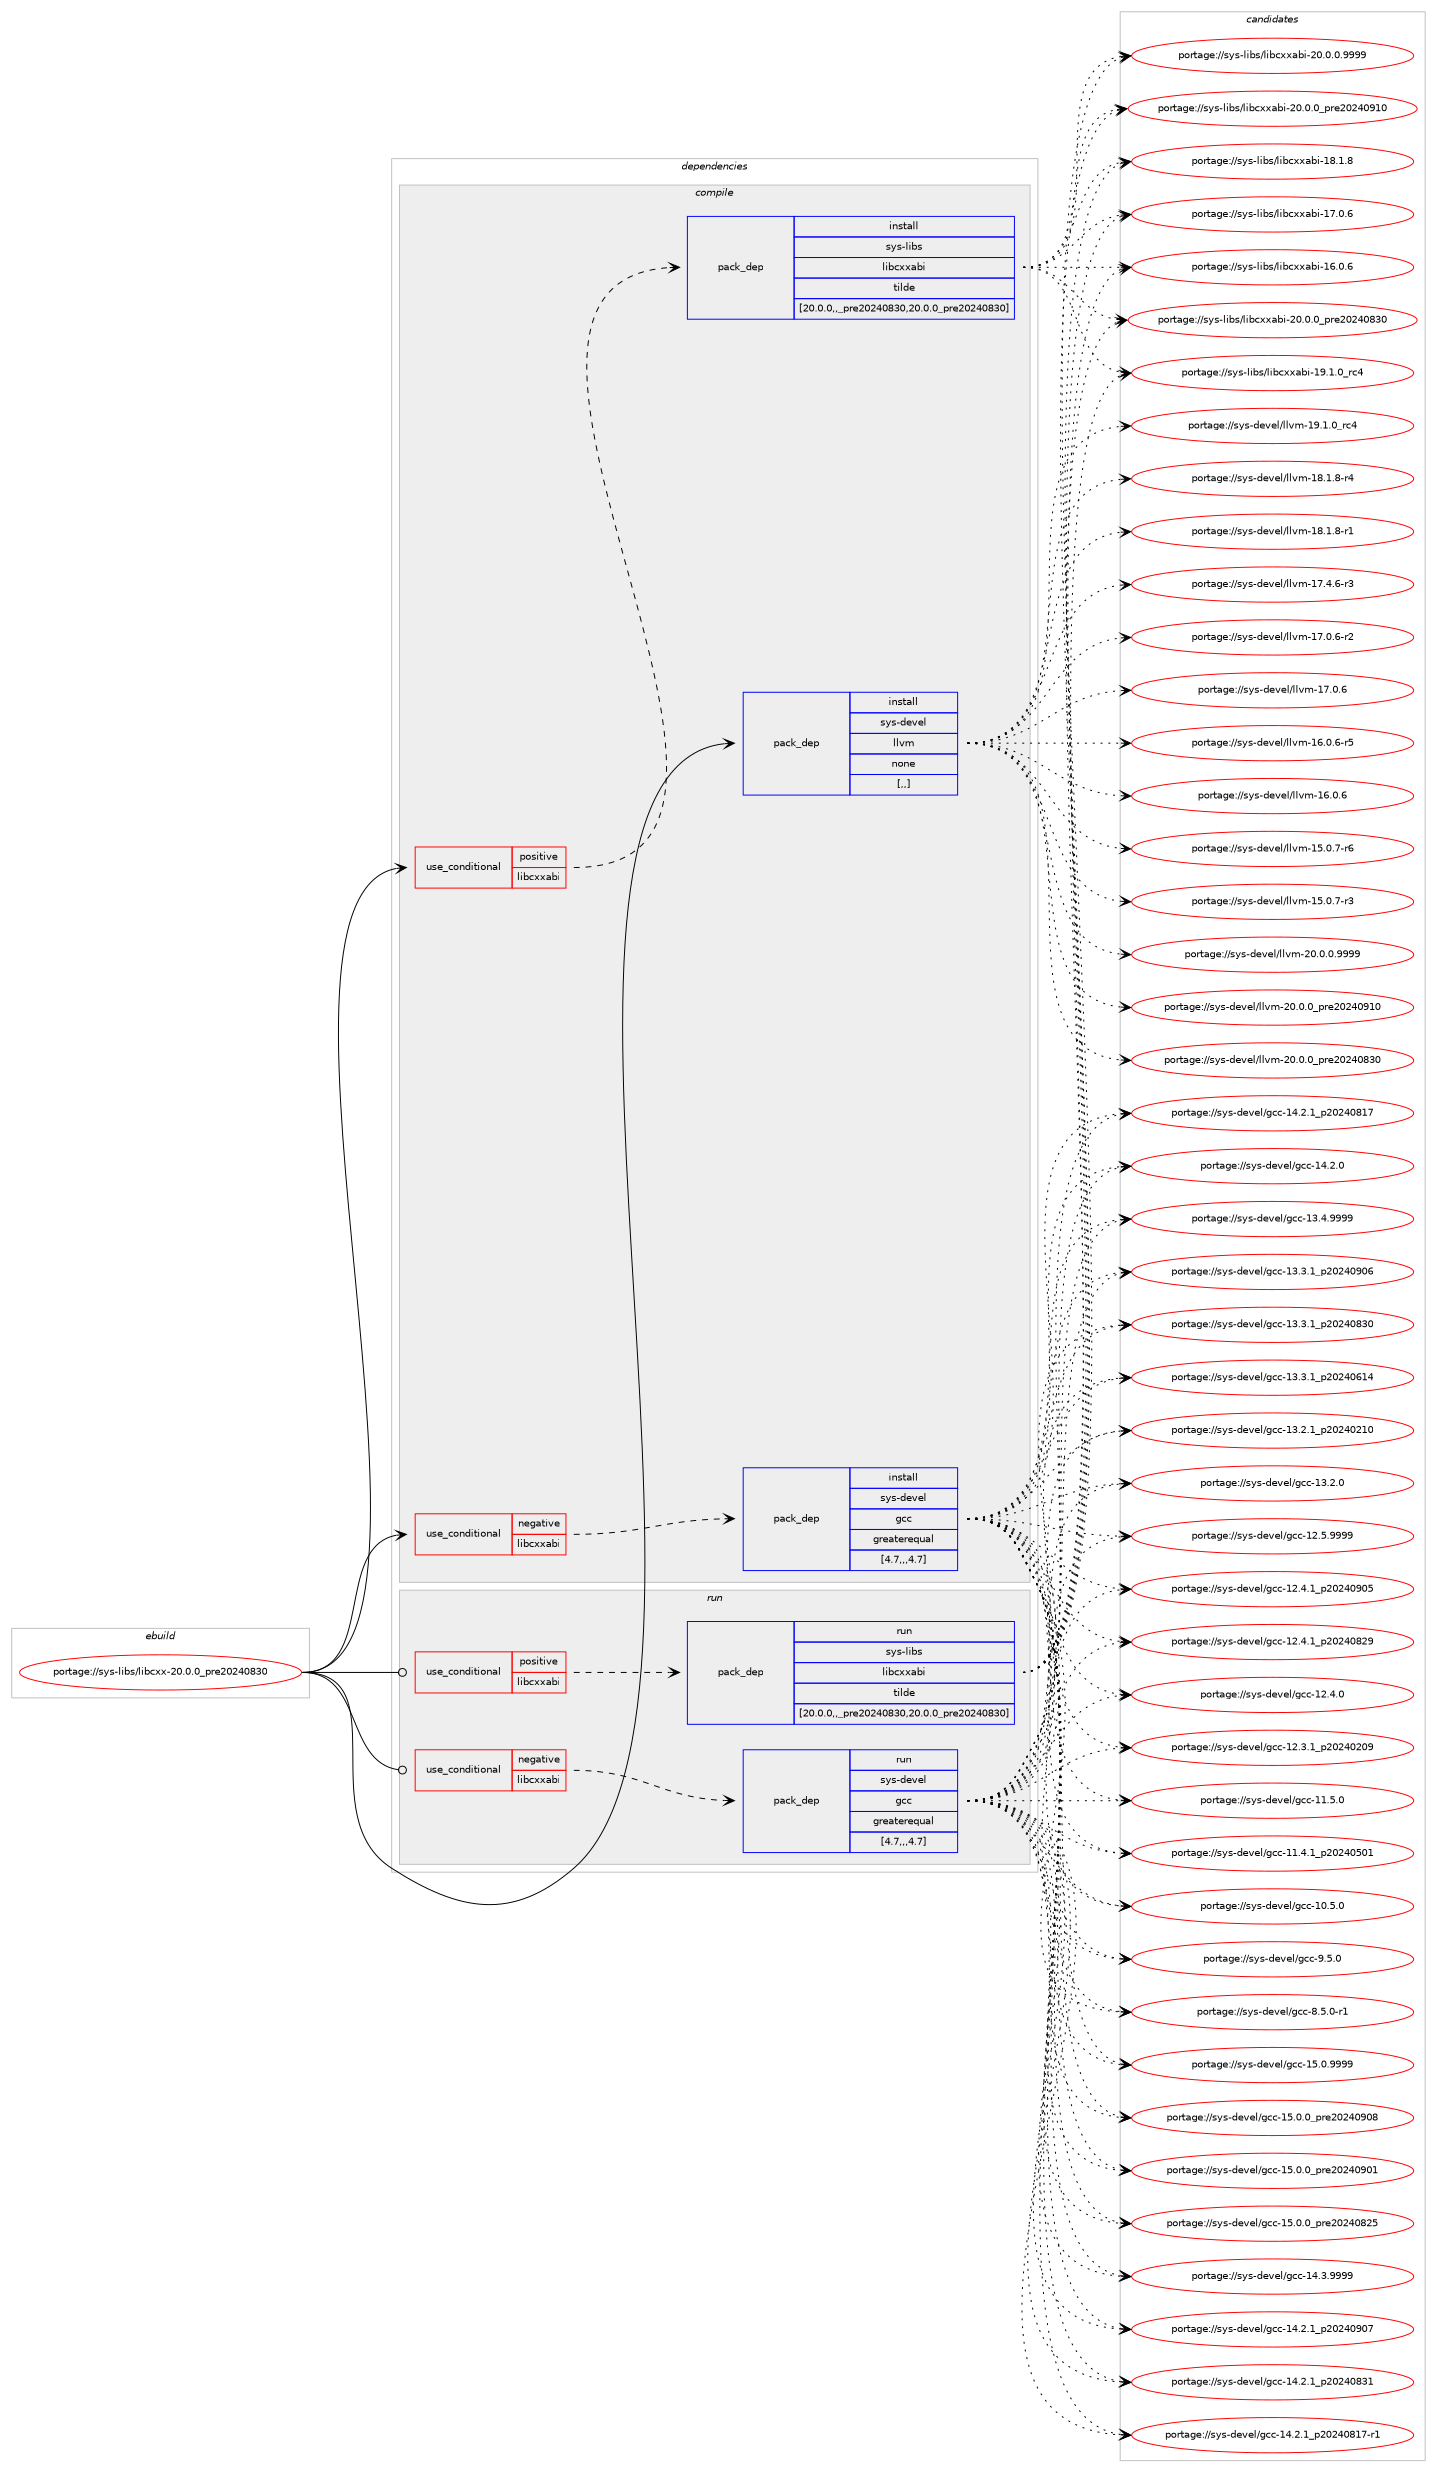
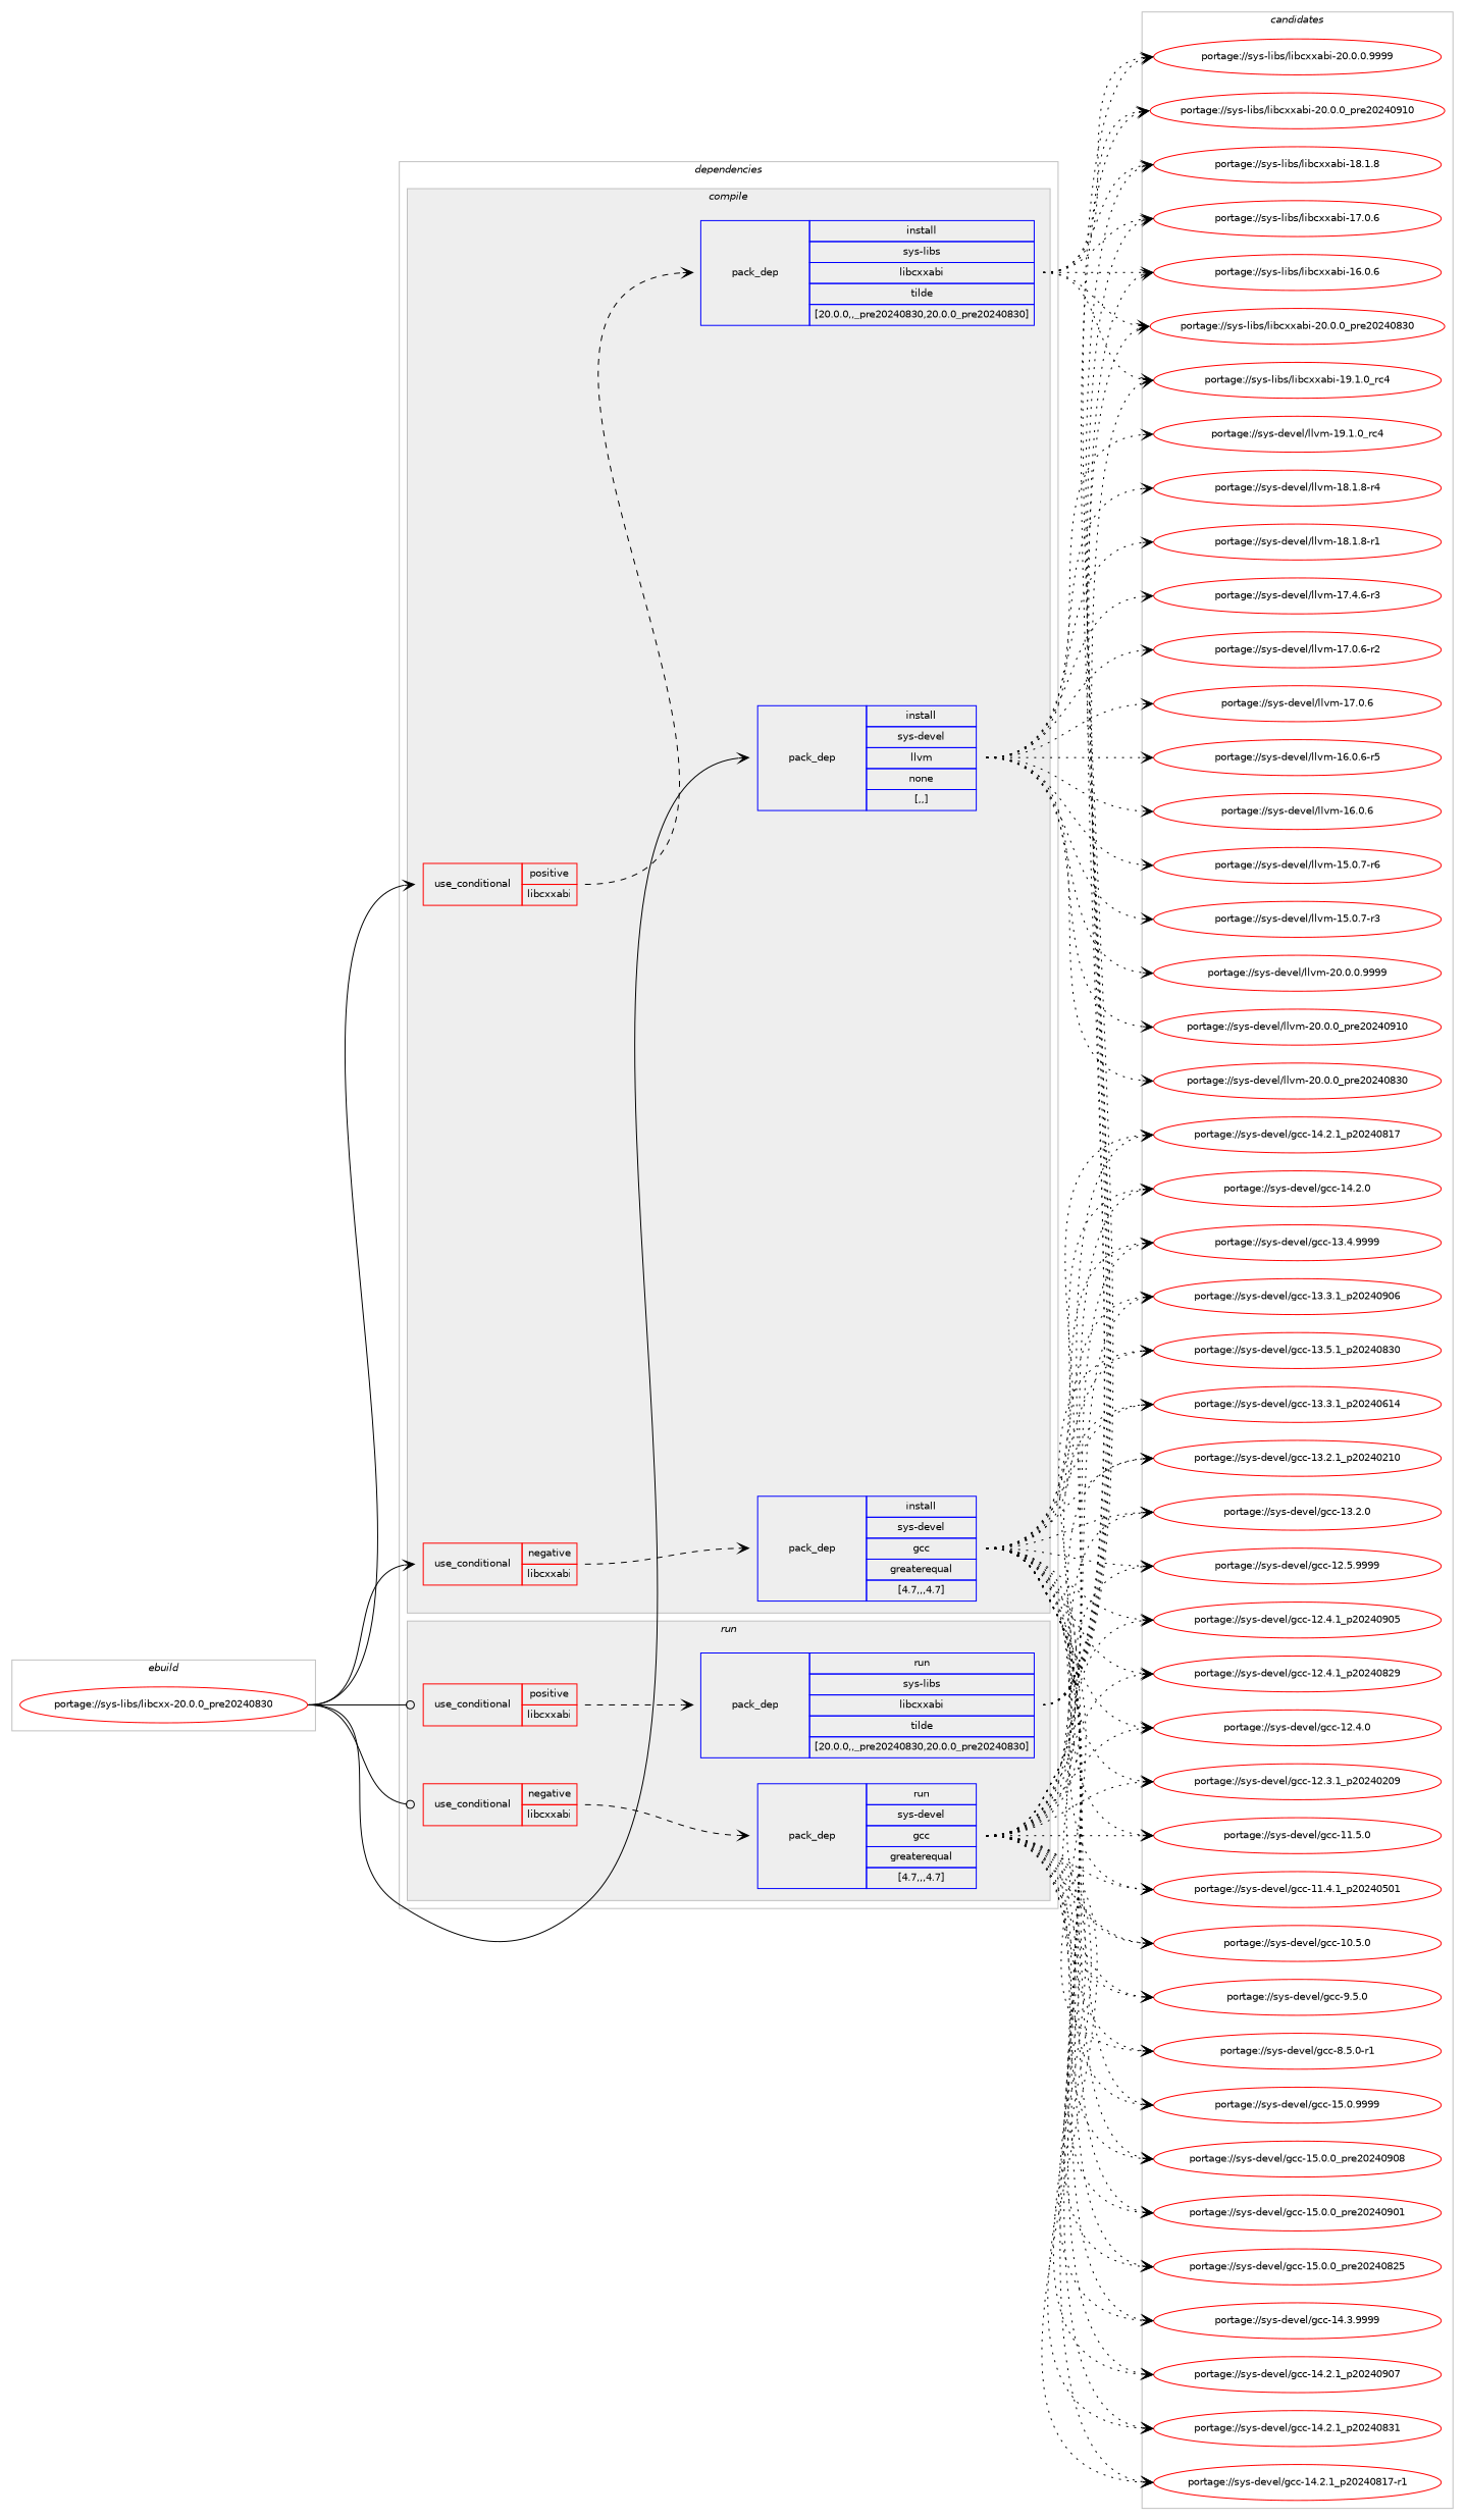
  digraph {
    compound=true
    concentrate=true
    fontname=Helvetica
    fontsize=10
    newrank=true
    rankdir=LR
    ranksep=1.5
    node [color=red fontname=Helvetica fontsize=10]
    edge [arrowhead=vee headport=w style=dotted tailport=e weight=100]
    n1 [label="portage://sys-libs/libcxx-20.0.0_pre20240830" width=4]
    n2 [color=blue label=<<TABLE BORDER="0" CELLBORDER="1" CELLSPACING="0" CELLPADDING="4" WIDTH="220"><TR><TD ROWSPAN="6" CELLPADDING="30">pack_dep</TD></TR><TR><TD WIDTH="110">install</TD></TR><TR><TD>sys-devel</TD></TR><TR><TD>gcc</TD></TR><TR><TD>greaterequal</TD></TR><TR><TD>[4.7,,,4.7]</TD></TR></TABLE>> shape=none]
    n3 [label=<<TABLE BORDER="0" CELLBORDER="1" CELLSPACING="0" CELLPADDING="4"><TR><TD ROWSPAN="3" CELLPADDING="10">use_conditional</TD></TR><TR><TD>negative</TD></TR><TR><TD>libcxxabi</TD></TR></TABLE>> shape=none]
    n4 [color=blue label=<<TABLE BORDER="0" CELLBORDER="1" CELLSPACING="0" CELLPADDING="4" WIDTH="220"><TR><TD ROWSPAN="6" CELLPADDING="30">pack_dep</TD></TR><TR><TD WIDTH="110">install</TD></TR><TR><TD>sys-libs</TD></TR><TR><TD>libcxxabi</TD></TR><TR><TD>tilde</TD></TR><TR><TD>[20.0.0,,_pre20240830,20.0.0_pre20240830]</TD></TR></TABLE>> shape=none]
    n5 [label=<<TABLE BORDER="0" CELLBORDER="1" CELLSPACING="0" CELLPADDING="4"><TR><TD ROWSPAN="3" CELLPADDING="10">use_conditional</TD></TR><TR><TD>positive</TD></TR><TR><TD>libcxxabi</TD></TR></TABLE>> shape=none]
    n6 [color=blue label=<<TABLE BORDER="0" CELLBORDER="1" CELLSPACING="0" CELLPADDING="4" WIDTH="220"><TR><TD ROWSPAN="6" CELLPADDING="30">pack_dep</TD></TR><TR><TD WIDTH="110">install</TD></TR><TR><TD>sys-devel</TD></TR><TR><TD>llvm</TD></TR><TR><TD>none</TD></TR><TR><TD>[,,]</TD></TR></TABLE>> shape=none]
    n7 [color=blue label=<<TABLE BORDER="0" CELLBORDER="1" CELLSPACING="0" CELLPADDING="4" WIDTH="220"><TR><TD ROWSPAN="6" CELLPADDING="30">pack_dep</TD></TR><TR><TD WIDTH="110">run</TD></TR><TR><TD>sys-devel</TD></TR><TR><TD>gcc</TD></TR><TR><TD>greaterequal</TD></TR><TR><TD>[4.7,,,4.7]</TD></TR></TABLE>> shape=none]
    n8 [label=<<TABLE BORDER="0" CELLBORDER="1" CELLSPACING="0" CELLPADDING="4"><TR><TD ROWSPAN="3" CELLPADDING="10">use_conditional</TD></TR><TR><TD>negative</TD></TR><TR><TD>libcxxabi</TD></TR></TABLE>> shape=none]
    n9 [color=blue label=<<TABLE BORDER="0" CELLBORDER="1" CELLSPACING="0" CELLPADDING="4" WIDTH="220"><TR><TD ROWSPAN="6" CELLPADDING="30">pack_dep</TD></TR><TR><TD WIDTH="110">run</TD></TR><TR><TD>sys-libs</TD></TR><TR><TD>libcxxabi</TD></TR><TR><TD>tilde</TD></TR><TR><TD>[20.0.0,,_pre20240830,20.0.0_pre20240830]</TD></TR></TABLE>> shape=none]
    n10 [label=<<TABLE BORDER="0" CELLBORDER="1" CELLSPACING="0" CELLPADDING="4"><TR><TD ROWSPAN="3" CELLPADDING="10">use_conditional</TD></TR><TR><TD>positive</TD></TR><TR><TD>libcxxabi</TD></TR></TABLE>> shape=none]
    n11 [label="portage://sys-devel/gcc-15.0.9999" width=4]
    n12 [label="portage://sys-devel/gcc-15.0.0_pre20240908" width=4]
    n13 [label="portage://sys-devel/gcc-15.0.0_pre20240901" width=4]
    n14 [label="portage://sys-devel/gcc-15.0.0_pre20240825" width=4]
    n15 [label="portage://sys-devel/gcc-14.3.9999" width=4]
    n16 [label="portage://sys-devel/gcc-14.2.1_p20240907" width=4]
    n17 [label="portage://sys-devel/gcc-14.2.1_p20240831" width=4]
    n18 [label="portage://sys-devel/gcc-14.2.1_p20240817-r1" width=4]
    n19 [label="portage://sys-devel/gcc-14.2.1_p20240817" width=4]
    n20 [label="portage://sys-devel/gcc-14.2.0" width=4]
    n21 [label="portage://sys-devel/gcc-13.4.9999" width=4]
    n22 [label="portage://sys-devel/gcc-13.3.1_p20240906" width=4]
-   n23 [label="portage://sys-devel/gcc-13.3.1_p20240830" width=4]
+   n23 [label="portage://sys-devel/gcc-13.5.1_p20240830" width=4]
    n24 [label="portage://sys-devel/gcc-13.3.1_p20240614" width=4]
    n25 [label="portage://sys-devel/gcc-13.2.1_p20240210" width=4]
    n26 [label="portage://sys-devel/gcc-13.2.0" width=4]
    n27 [label="portage://sys-devel/gcc-12.5.9999" width=4]
    n28 [label="portage://sys-devel/gcc-12.4.1_p20240905" width=4]
    n29 [label="portage://sys-devel/gcc-12.4.1_p20240829" width=4]
    n30 [label="portage://sys-devel/gcc-12.4.0" width=4]
    n31 [label="portage://sys-devel/gcc-12.3.1_p20240209" width=4]
    n32 [label="portage://sys-devel/gcc-11.5.0" width=4]
    n33 [label="portage://sys-devel/gcc-11.4.1_p20240501" width=4]
    n34 [label="portage://sys-devel/gcc-10.5.0" width=4]
    n35 [label="portage://sys-devel/gcc-9.5.0" width=4]
    n36 [label="portage://sys-devel/gcc-8.5.0-r1" width=4]
    n37 [label="portage://sys-libs/libcxxabi-20.0.0.9999" width=4]
    n38 [label="portage://sys-libs/libcxxabi-20.0.0_pre20240910" width=4]
    n39 [label="portage://sys-libs/libcxxabi-20.0.0_pre20240830" width=4]
    n40 [label="portage://sys-libs/libcxxabi-19.1.0_rc4" width=4]
    n41 [label="portage://sys-libs/libcxxabi-18.1.8" width=4]
    n42 [label="portage://sys-libs/libcxxabi-17.0.6" width=4]
    n43 [label="portage://sys-libs/libcxxabi-16.0.6" width=4]
    n44 [label="portage://sys-devel/llvm-20.0.0.9999" width=4]
    n45 [label="portage://sys-devel/llvm-20.0.0_pre20240910" width=4]
    n46 [label="portage://sys-devel/llvm-20.0.0_pre20240830" width=4]
    n47 [label="portage://sys-devel/llvm-19.1.0_rc4" width=4]
    n48 [label="portage://sys-devel/llvm-18.1.8-r4" width=4]
    n49 [label="portage://sys-devel/llvm-18.1.8-r1" width=4]
    n50 [label="portage://sys-devel/llvm-17.4.6-r3" width=4]
    n51 [label="portage://sys-devel/llvm-17.0.6-r2" width=4]
    n52 [label="portage://sys-devel/llvm-17.0.6" width=4]
    n53 [label="portage://sys-devel/llvm-16.0.6-r5" width=4]
    n54 [label="portage://sys-devel/llvm-16.0.6" width=4]
    n55 [label="portage://sys-devel/llvm-15.0.7-r6" width=4]
    n56 [label="portage://sys-devel/llvm-15.0.7-r3" width=4]
    subgraph cluster_1 {
      color=gray
      label=<<i>ebuild</i>>
      n1
    }
    subgraph cluster_2 {
      color=gray
      label=<<i>dependencies</i>>
      subgraph cluster_3 {
        color=gray
        fillcolor="#eeeeee"
        label=<<i>compile</i>>
        style=filled
        subgraph sub_4 {
          color=gray
          fillcolor="#eeeeee"
          label=<<i>compile</i>>
          style=filled
          n3
          subgraph sub_5 {
            color=gray
            fillcolor="#eeeeee"
            label=<<i>compile</i>>
            style=filled
            n2
          }
        }
        subgraph sub_6 {
          color=gray
          fillcolor="#eeeeee"
          label=<<i>compile</i>>
          style=filled
          n5
          subgraph sub_7 {
            color=gray
            fillcolor="#eeeeee"
            label=<<i>compile</i>>
            style=filled
            n4
          }
        }
        subgraph sub_8 {
          color=gray
          fillcolor="#eeeeee"
          label=<<i>compile</i>>
          style=filled
          n6
        }
      }
      subgraph cluster_9 {
        color=gray
        fillcolor="#eeeeee"
        label=<<i>compile and run</i>>
        style=filled
      }
      subgraph cluster_10 {
        color=gray
        fillcolor="#eeeeee"
        label=<<i>run</i>>
        style=filled
        subgraph sub_11 {
          color=gray
          fillcolor="#eeeeee"
          label=<<i>run</i>>
          style=filled
          n8
          subgraph sub_12 {
            color=gray
            fillcolor="#eeeeee"
            label=<<i>run</i>>
            style=filled
            n7
          }
        }
        subgraph sub_13 {
          color=gray
          fillcolor="#eeeeee"
          label=<<i>run</i>>
          style=filled
          n10
          subgraph sub_14 {
            color=gray
            fillcolor="#eeeeee"
            label=<<i>run</i>>
            style=filled
            n9
          }
        }
      }
    }
    subgraph cluster_15 {
      color=gray
      label=<<i>candidates</i>>
      rank=same
      subgraph sub_16 {
        color=black
        label=<<i>candidates</i>>
        nodesep=1
        rank=same
        n11
        n12
        n13
        n14
        n15
        n16
        n17
        n18
        n19
        n20
        n21
        n22
        n23
        n24
        n25
        n26
        n27
        n28
        n29
        n30
        n31
        n32
        n33
        n34
        n35
        n36
      }
      subgraph sub_17 {
        color=black
        label=<<i>candidates</i>>
        nodesep=1
        rank=same
        n37
        n38
        n39
        n40
        n41
        n42
        n43
      }
      subgraph sub_18 {
        color=black
        label=<<i>candidates</i>>
        nodesep=1
        rank=same
        n44
        n45
        n46
        n47
        n48
        n49
        n50
        n51
        n52
        n53
        n54
        n55
        n56
      }
      subgraph sub_19 {
        color=black
        label=<<i>candidates</i>>
        nodesep=1
        rank=same
        n11
        n12
        n13
        n14
        n15
        n16
        n17
        n18
        n19
        n20
        n21
        n22
        n23
        n24
        n25
        n26
        n27
        n28
        n29
        n30
        n31
        n32
        n33
        n34
        n35
        n36
      }
      subgraph sub_20 {
        color=black
        label=<<i>candidates</i>>
        nodesep=1
        rank=same
        n37
        n38
        n39
        n40
        n41
        n42
        n43
      }
    }
    n1 -> n3 [style=solid weight=20]
    n1 -> n5 [style=solid weight=20]
    n1 -> n6 [style=solid weight=20]
    n1 -> n8 [arrowhead=odot style=solid weight=20]
    n1 -> n10 [arrowhead=odot style=solid weight=20]
    n2 -> n11
    n2 -> n12
    n2 -> n13
    n2 -> n14
    n2 -> n15
    n2 -> n16
    n2 -> n17
    n2 -> n18
    n2 -> n19
    n2 -> n20
    n2 -> n21
    n2 -> n22
    n2 -> n23
    n2 -> n24
    n2 -> n25
    n2 -> n26
    n2 -> n27
    n2 -> n28
    n2 -> n29
    n2 -> n30
    n2 -> n31
    n2 -> n32
    n2 -> n33
    n2 -> n34
    n2 -> n35
    n2 -> n36
    n3 -> n2 [style=dashed weight=20]
    n4 -> n37
    n4 -> n38
    n4 -> n39
    n4 -> n40
    n4 -> n41
    n4 -> n42
    n4 -> n43
    n5 -> n4 [style=dashed weight=20]
    n6 -> n44
    n6 -> n45
    n6 -> n46
    n6 -> n47
    n6 -> n48
    n6 -> n49
    n6 -> n50
    n6 -> n51
    n6 -> n52
    n6 -> n53
    n6 -> n54
    n6 -> n55
    n6 -> n56
    n7 -> n11
    n7 -> n12
    n7 -> n13
    n7 -> n14
    n7 -> n15
    n7 -> n16
    n7 -> n17
    n7 -> n18
    n7 -> n19
    n7 -> n20
    n7 -> n21
    n7 -> n22
    n7 -> n23
    n7 -> n24
    n7 -> n25
    n7 -> n26
    n7 -> n27
    n7 -> n28
    n7 -> n29
    n7 -> n30
    n7 -> n31
    n7 -> n32
    n7 -> n33
    n7 -> n34
    n7 -> n35
    n7 -> n36
    n8 -> n7 [style=dashed weight=20]
    n9 -> n37
    n9 -> n38
    n9 -> n39
    n9 -> n40
    n9 -> n41
    n9 -> n42
    n9 -> n43
    n10 -> n9 [style=dashed weight=20]
  }
